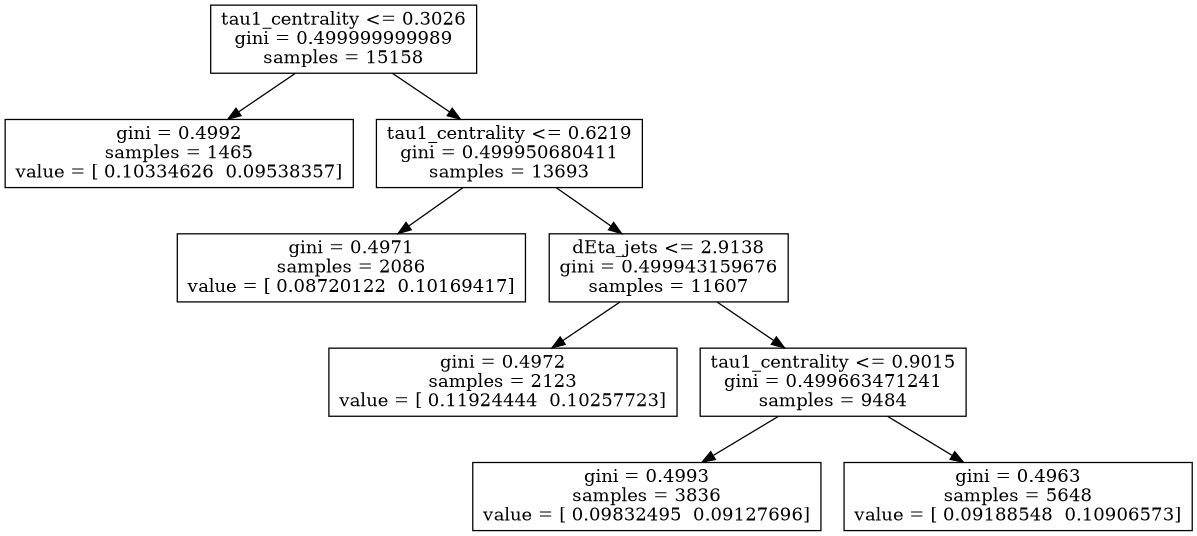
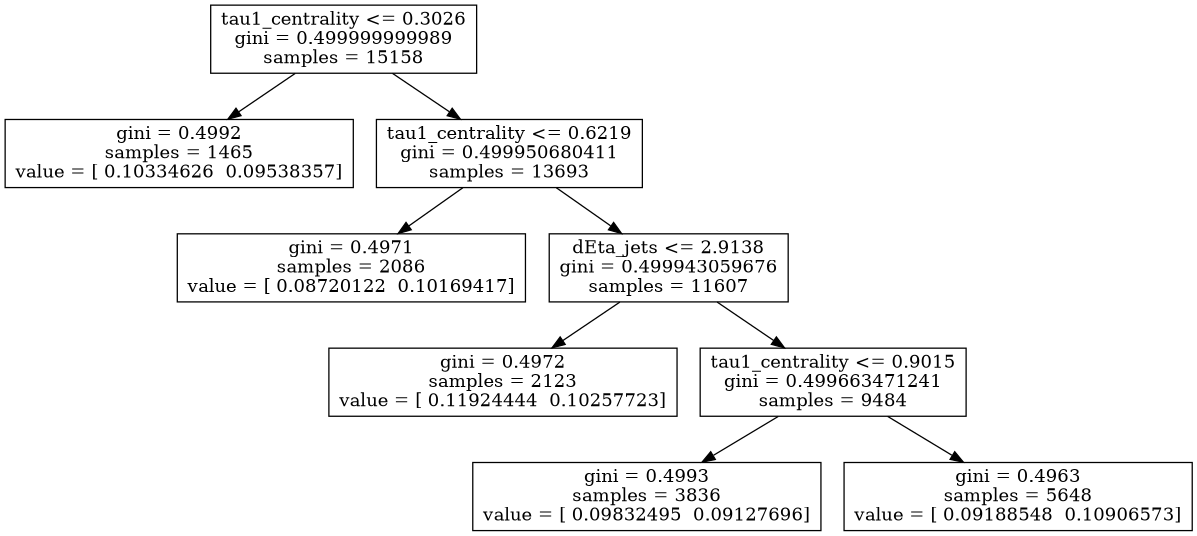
  digraph {
    node [shape=box]
    n1 [label="tau1_centrality <= 0.3026\ngini = 0.499999999989\nsamples = 15158"]
    n2 [label="gini = 0.4992\nsamples = 1465\nvalue = [ 0.10334626  0.09538357]"]
    n3 [label="tau1_centrality <= 0.6219\ngini = 0.499950680411\nsamples = 13693"]
    n4 [label="gini = 0.4971\nsamples = 2086\nvalue = [ 0.08720122  0.10169417]"]
-   n5 [label="dEta_jets <= 2.9138\ngini = 0.499943159676\nsamples = 11607"]
+   n5 [label="dEta_jets <= 2.9138\ngini = 0.499943059676\nsamples = 11607"]
    n6 [label="gini = 0.4972\nsamples = 2123\nvalue = [ 0.11924444  0.10257723]"]
    n7 [label="tau1_centrality <= 0.9015\ngini = 0.499663471241\nsamples = 9484"]
    n8 [label="gini = 0.4993\nsamples = 3836\nvalue = [ 0.09832495  0.09127696]"]
    n9 [label="gini = 0.4963\nsamples = 5648\nvalue = [ 0.09188548  0.10906573]"]
    n1 -> n2
    n1 -> n3
    n3 -> n4
    n3 -> n5
    n5 -> n6
    n5 -> n7
    n7 -> n8
    n7 -> n9
  }
